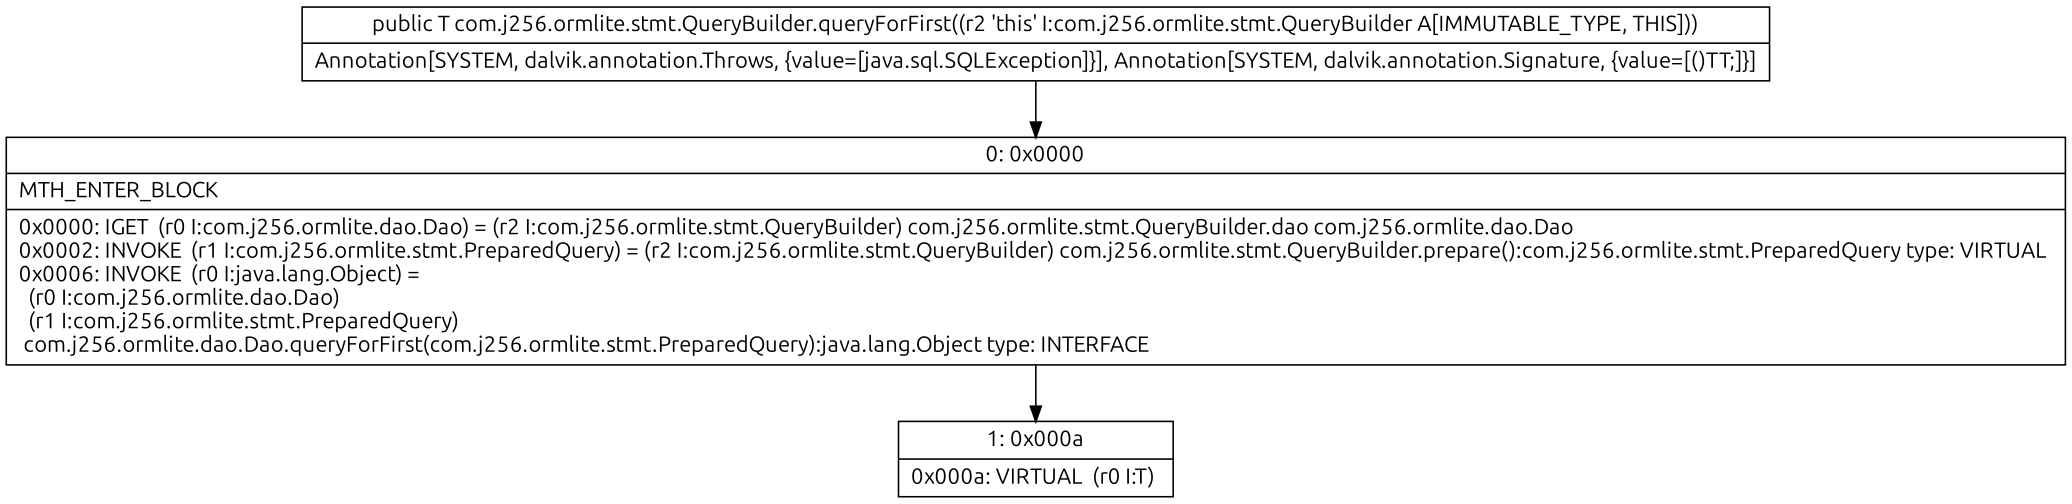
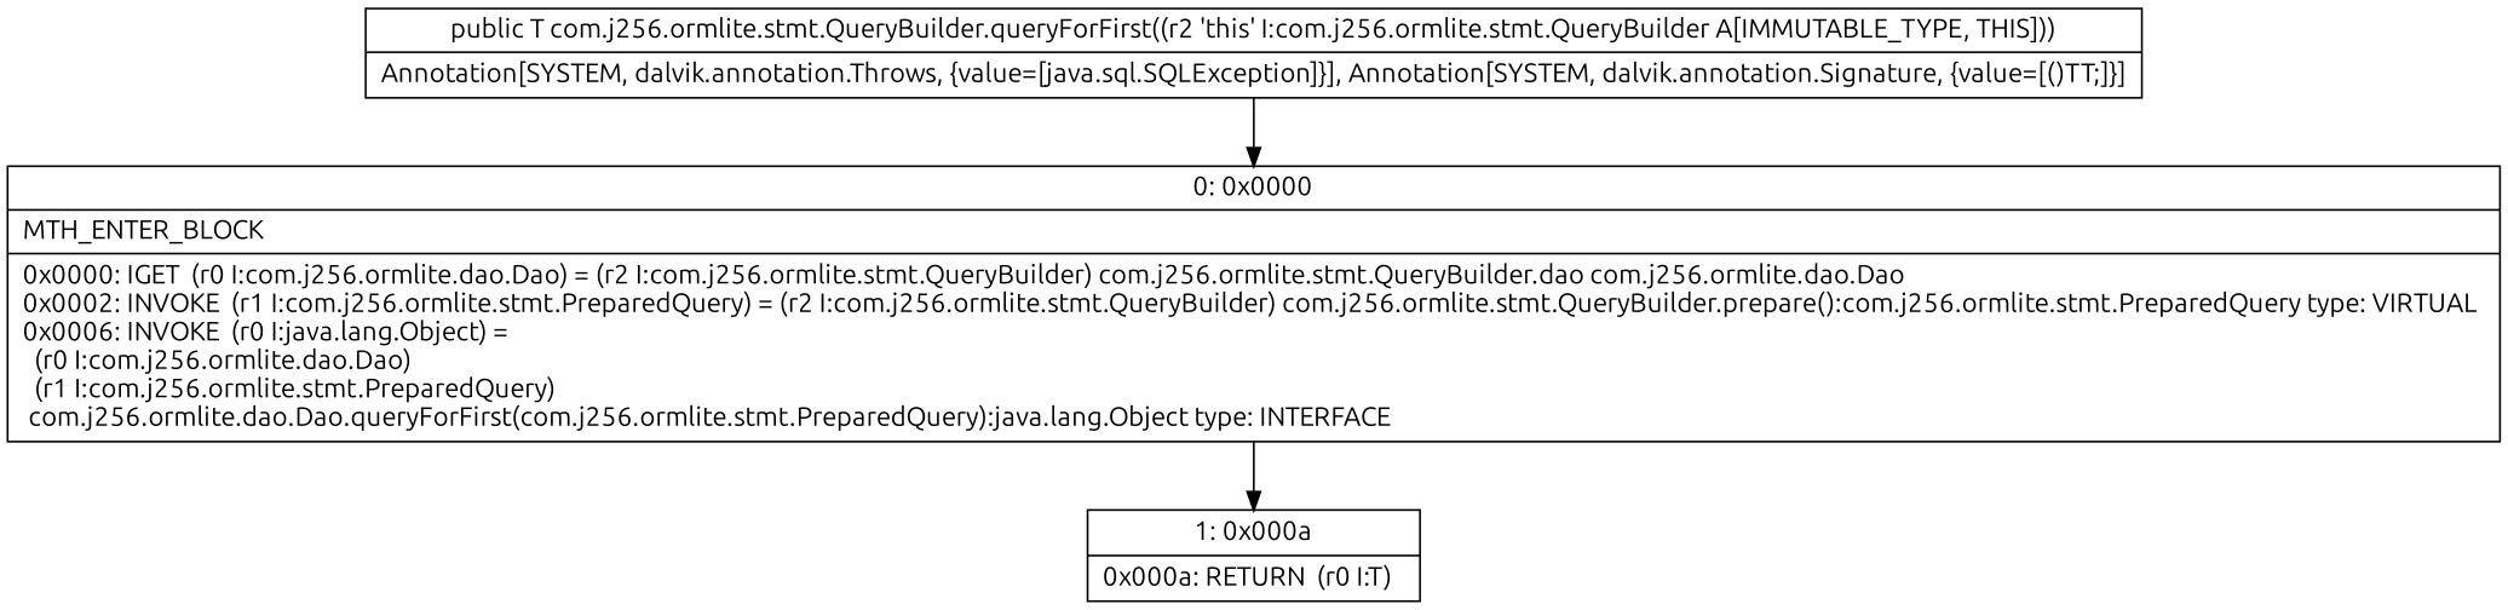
  digraph {
    fontname=Ubuntu
    node [shape=record fontname=Ubuntu]
    edge [fontname=Ubuntu]
    n1 [label="{0\:\ 0x0000|MTH_ENTER_BLOCK\l|0x0000: IGET  (r0 I:com.j256.ormlite.dao.Dao) = (r2 I:com.j256.ormlite.stmt.QueryBuilder) com.j256.ormlite.stmt.QueryBuilder.dao com.j256.ormlite.dao.Dao \l0x0002: INVOKE  (r1 I:com.j256.ormlite.stmt.PreparedQuery) = (r2 I:com.j256.ormlite.stmt.QueryBuilder) com.j256.ormlite.stmt.QueryBuilder.prepare():com.j256.ormlite.stmt.PreparedQuery type: VIRTUAL \l0x0006: INVOKE  (r0 I:java.lang.Object) = \l  (r0 I:com.j256.ormlite.dao.Dao)\l  (r1 I:com.j256.ormlite.stmt.PreparedQuery)\l com.j256.ormlite.dao.Dao.queryForFirst(com.j256.ormlite.stmt.PreparedQuery):java.lang.Object type: INTERFACE \l}"]
-   n2 [label="{1\:\ 0x000a|0x000a: VIRTUAL  (r0 I:T) \l}"]
+   n2 [label="{1\:\ 0x000a|0x000a: RETURN  (r0 I:T) \l}"]
    n3 [label="{public T com.j256.ormlite.stmt.QueryBuilder.queryForFirst((r2 'this' I:com.j256.ormlite.stmt.QueryBuilder A[IMMUTABLE_TYPE, THIS]))  | Annotation[SYSTEM, dalvik.annotation.Throws, \{value=[java.sql.SQLException]\}], Annotation[SYSTEM, dalvik.annotation.Signature, \{value=[()TT;]\}]\l}"]
    n1 -> n2
    n3 -> n1
  }
